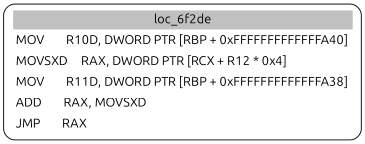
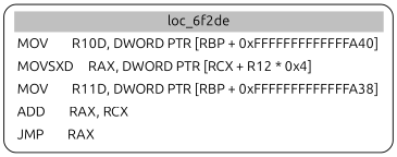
  digraph {
    rankdir=LR
    fontname=Ubuntu
-   n1 [fontname=Ubuntu label=<<table border="0" cellborder="0" cellpadding="3"><tr><td align="center" colspan="2" bgcolor="grey">loc_6f2de</td></tr><tr><td align="left">MOV        R10D, DWORD PTR [RBP + 0xFFFFFFFFFFFFFA40]</td></tr><tr><td align="left">MOVSXD     RAX, DWORD PTR [RCX + R12 * 0x4]</td></tr><tr><td align="left">MOV        R11D, DWORD PTR [RBP + 0xFFFFFFFFFFFFFA38]</td></tr><tr><td align="left">ADD        RAX, MOVSXD</td></tr><tr><td align="left">JMP        RAX</td></tr></table>> shape=Mrecord]
+   n1 [fontname=Ubuntu label=<<table border="0" cellborder="0" cellpadding="3"><tr><td align="center" colspan="2" bgcolor="grey">loc_6f2de</td></tr><tr><td align="left">MOV        R10D, DWORD PTR [RBP + 0xFFFFFFFFFFFFFA40]</td></tr><tr><td align="left">MOVSXD     RAX, DWORD PTR [RCX + R12 * 0x4]</td></tr><tr><td align="left">MOV        R11D, DWORD PTR [RBP + 0xFFFFFFFFFFFFFA38]</td></tr><tr><td align="left">ADD        RAX, RCX</td></tr><tr><td align="left">JMP        RAX</td></tr></table>> shape=Mrecord]
  }
